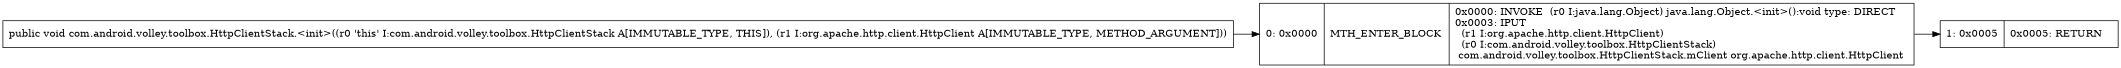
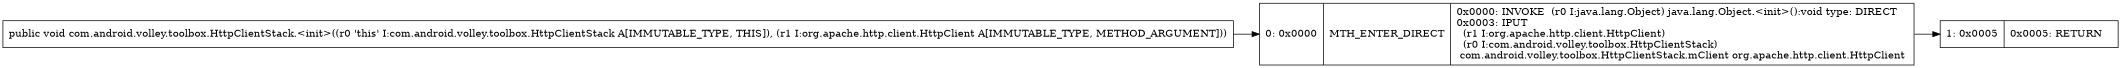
  digraph {
    rankdir=LR
    node [shape=record]
-   n1 [label="{0\:\ 0x0000|MTH_ENTER_BLOCK\l|0x0000: INVOKE  (r0 I:java.lang.Object) java.lang.Object.\<init\>():void type: DIRECT \l0x0003: IPUT  \l  (r1 I:org.apache.http.client.HttpClient)\l  (r0 I:com.android.volley.toolbox.HttpClientStack)\l com.android.volley.toolbox.HttpClientStack.mClient org.apache.http.client.HttpClient \l}"]
+   n1 [label="{0\:\ 0x0000|MTH_ENTER_DIRECT\l|0x0000: INVOKE  (r0 I:java.lang.Object) java.lang.Object.\<init\>():void type: DIRECT \l0x0003: IPUT  \l  (r1 I:org.apache.http.client.HttpClient)\l  (r0 I:com.android.volley.toolbox.HttpClientStack)\l com.android.volley.toolbox.HttpClientStack.mClient org.apache.http.client.HttpClient \l}"]
    n2 [label="{1\:\ 0x0005|0x0005: RETURN   \l}"]
    n3 [label="{public void com.android.volley.toolbox.HttpClientStack.\<init\>((r0 'this' I:com.android.volley.toolbox.HttpClientStack A[IMMUTABLE_TYPE, THIS]), (r1 I:org.apache.http.client.HttpClient A[IMMUTABLE_TYPE, METHOD_ARGUMENT])) }"]
    n1 -> n2
    n3 -> n1
  }
